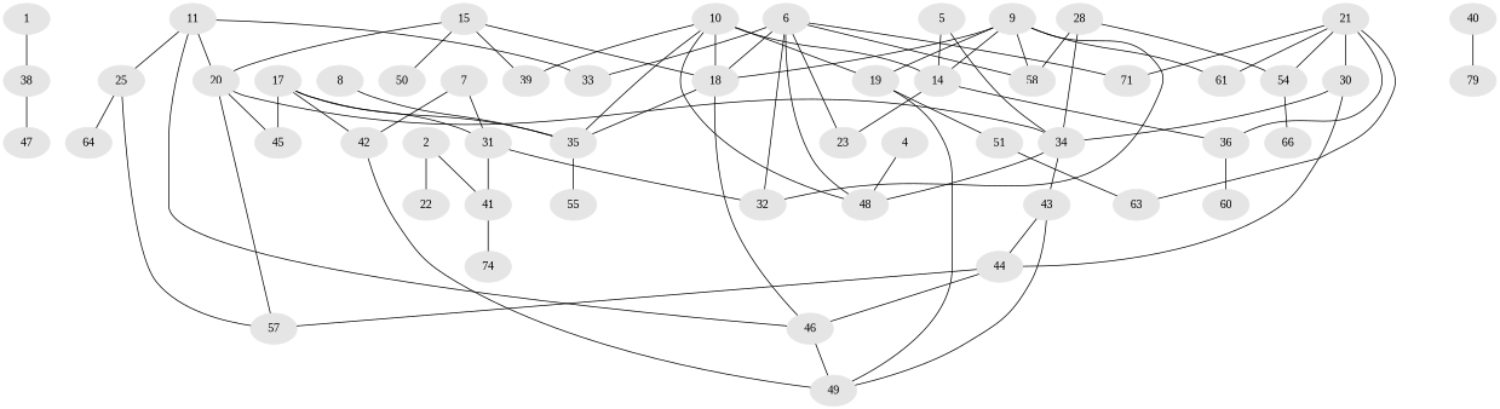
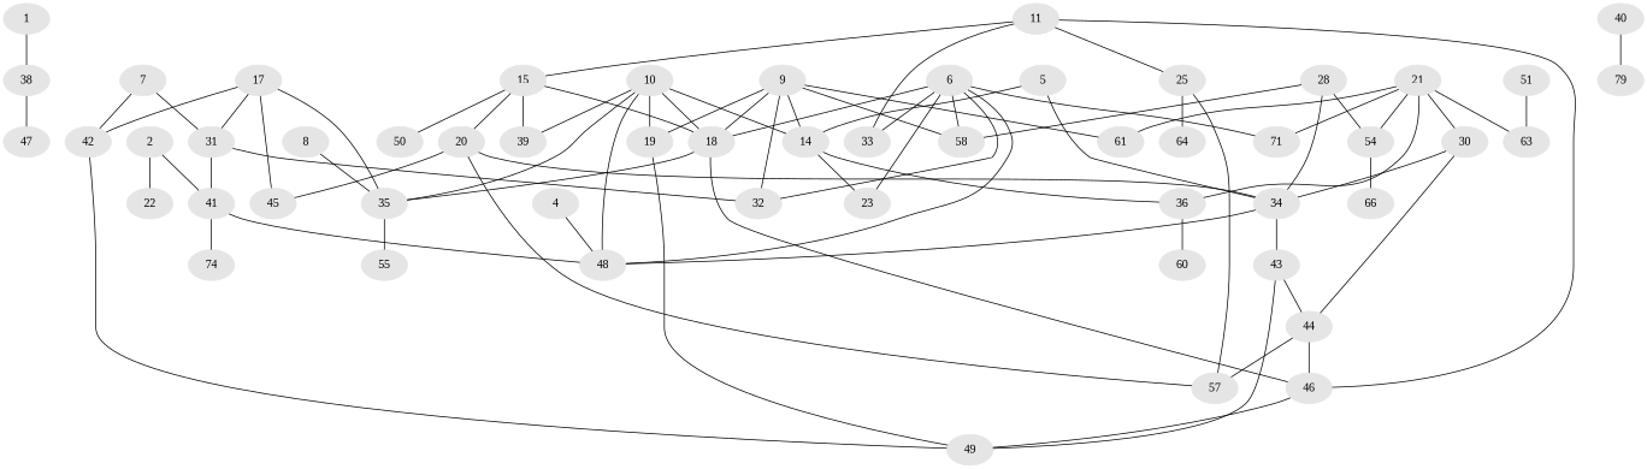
  graph {
    fontname="Liberation Serif"
    node [color=gray90 fontname="Liberation Serif" style=filled]
    edge [fontname="Liberation Serif" weight=1.0]
    1
    38
    47
    2
    22
    41
    48
    74
    4
    5
    14
    34
    23
    36
    43
    6
    18
    32
    33
    58
    71
    35
    46
    7
    31
    42
    49
    8
    55
    9
    n31 [label=19]
    61
    51
    10
    39
    11
    15
    25
    20
    50
    57
    64
    21
    30
    54
    63
    60
    45
    17
    44
    66
    28
    n53 [label=79]
    40
    1 -- 38
    38 -- 47
    2 -- 22
    2 -- 41
+   41 -- 48
    41 -- 74
    4 -- 48
    5 -- 14
    5 -- 34
    14 -- 23
    14 -- 36
    34 -- 48
    34 -- 43
    36 -- 60 [weight=2.0]
    43 -- 49
    43 -- 44
    6 -- 48
    6 -- 23
    6 -- 18 [weight=2.0]
    6 -- 32
    6 -- 33
    6 -- 58
    6 -- 71
    18 -- 35 [weight=2.0]
    18 -- 46
    35 -- 55
    46 -- 49
    7 -- 31
    7 -- 42
    31 -- 41
    31 -- 32
    42 -- 49
    8 -- 35 [weight=2.0]
    9 -- 14
    9 -- 18
    9 -- 32
    9 -- 58
    9 -- n31
    9 -- 61
    n31 -- 49
-   n31 -- 51
    51 -- 63
    10 -- 48
    10 -- 14
    10 -- 18 [weight=3.0]
    10 -- 35
    10 -- n31
    10 -- 39 [weight=2.0]
    11 -- 33
    11 -- 46
-   11 -- 20
+   11 -- 15
    11 -- 25
    15 -- 18
    15 -- 39
    15 -- 20
    15 -- 50
    25 -- 57
    25 -- 64
    20 -- 34
    20 -- 57
    20 -- 45
    21 -- 36 [weight=2.0]
    21 -- 71
    21 -- 61
    21 -- 30
    21 -- 54
    21 -- 63
    30 -- 34
    30 -- 44
    54 -- 66
    17 -- 35
    17 -- 31
    17 -- 42
    17 -- 45 [weight=2.0]
    44 -- 46
    44 -- 57 [weight=2.0]
    28 -- 34
    28 -- 58
    28 -- 54
    40 -- n53
  }
